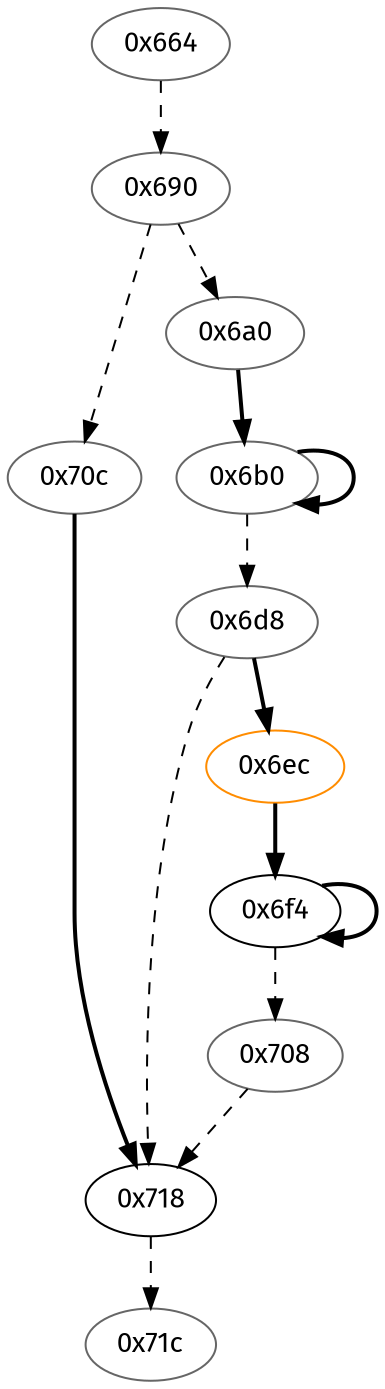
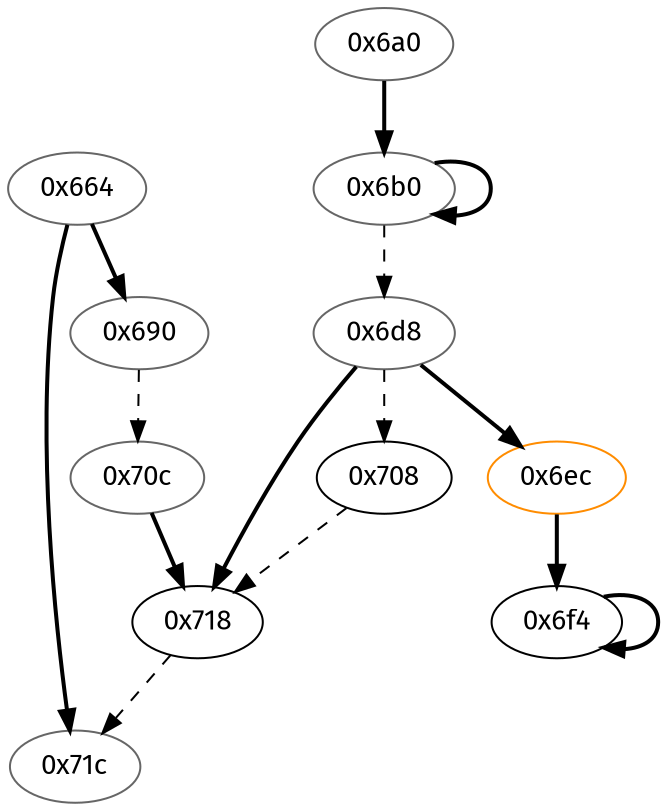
  digraph {
    fontname="Fira Sans"
    node [color=gray40 fontname="Fira Sans"]
    edge [fontname="Fira Sans" style=bold]
    "0x664" [opcode="[u'push', u'add', u'sub', u'mov', u'ldr', u'cmp', u'ldr', u'ldr', u'str', u'mov', u'b']"]
    "0x690" [opcode="[u'ldr', u'ldrb', u'cmp', u'b']"]
    "0x71c" [opcode="[u'ldr', u'ldr', u'ldr', u'ldr', u'sub', u'sub', u'pop']"]
    "0x70c" [opcode="[u'ldr', u'add', u'bl']"]
    "0x6a0" [opcode="[u'add', u'mov', u'mov', u'add']"]
    "0x718" [color=black opcode="[u'mov']"]
    "0x6b0" [opcode="[u'add', u'bic', u'asr', u'sub', u'add', u'str', u'cmp', u'add', u'mov', u'b']"]
-   "0x708" [opcode="[u'b']"]
+   "0x708" [color=black opcode="[u'b']"]
    "0x6ec" [color=darkorange opcode="[u'ldr', u'add']"]
    "0x6f4" [color=black opcode="[u'ldr', u'mov', u'bl', u'sub', u'b']"]
    "0x6d8" [opcode="[u'ldr', u'add', u'bl', u'cmp', u'b']"]
-   "0x664" -> "0x690" [style=dashed]
+   "0x664" -> "0x690"
+   "0x664" -> "0x71c"
    "0x690" -> "0x70c" [style=dashed]
-   "0x690" -> "0x6a0" [style=dashed]
    "0x70c" -> "0x718"
    "0x6a0" -> "0x6b0"
    "0x718" -> "0x71c" [style=dashed]
    "0x6b0" -> "0x6b0"
    "0x6b0" -> "0x6d8" [style=dashed]
    "0x708" -> "0x718" [style=dashed]
    "0x6ec" -> "0x6f4"
-   "0x6f4" -> "0x708" [style=dashed]
+   "0x6d8" -> "0x708" [style=dashed]
    "0x6f4" -> "0x6f4"
-   "0x6d8" -> "0x718" [style=dashed]
+   "0x6d8" -> "0x718"
    "0x6d8" -> "0x6ec"
  }
